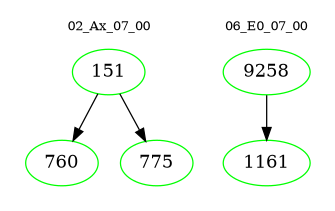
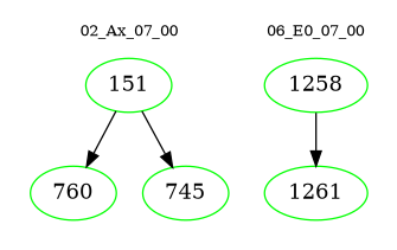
  digraph {
    node [color=green]
    edge [color=black]
    n1 [label=151]
    n2 [label=760]
-   n3 [label=775]
-   n4 [label=9258]
-   n5 [label=1161]
+   n3 [label=745]
+   n4 [label=1258]
+   n5 [label=1261]
    subgraph cluster_1 {
      color=white
      fontsize=10
      label="02_Ax_07_00"
      n1
      n2
      n3
    }
    subgraph cluster_2 {
      color=white
      fontsize=10
      label="06_E0_07_00"
      n4
      n5
    }
    n1 -> n2
    n1 -> n3
    n4 -> n5
  }
